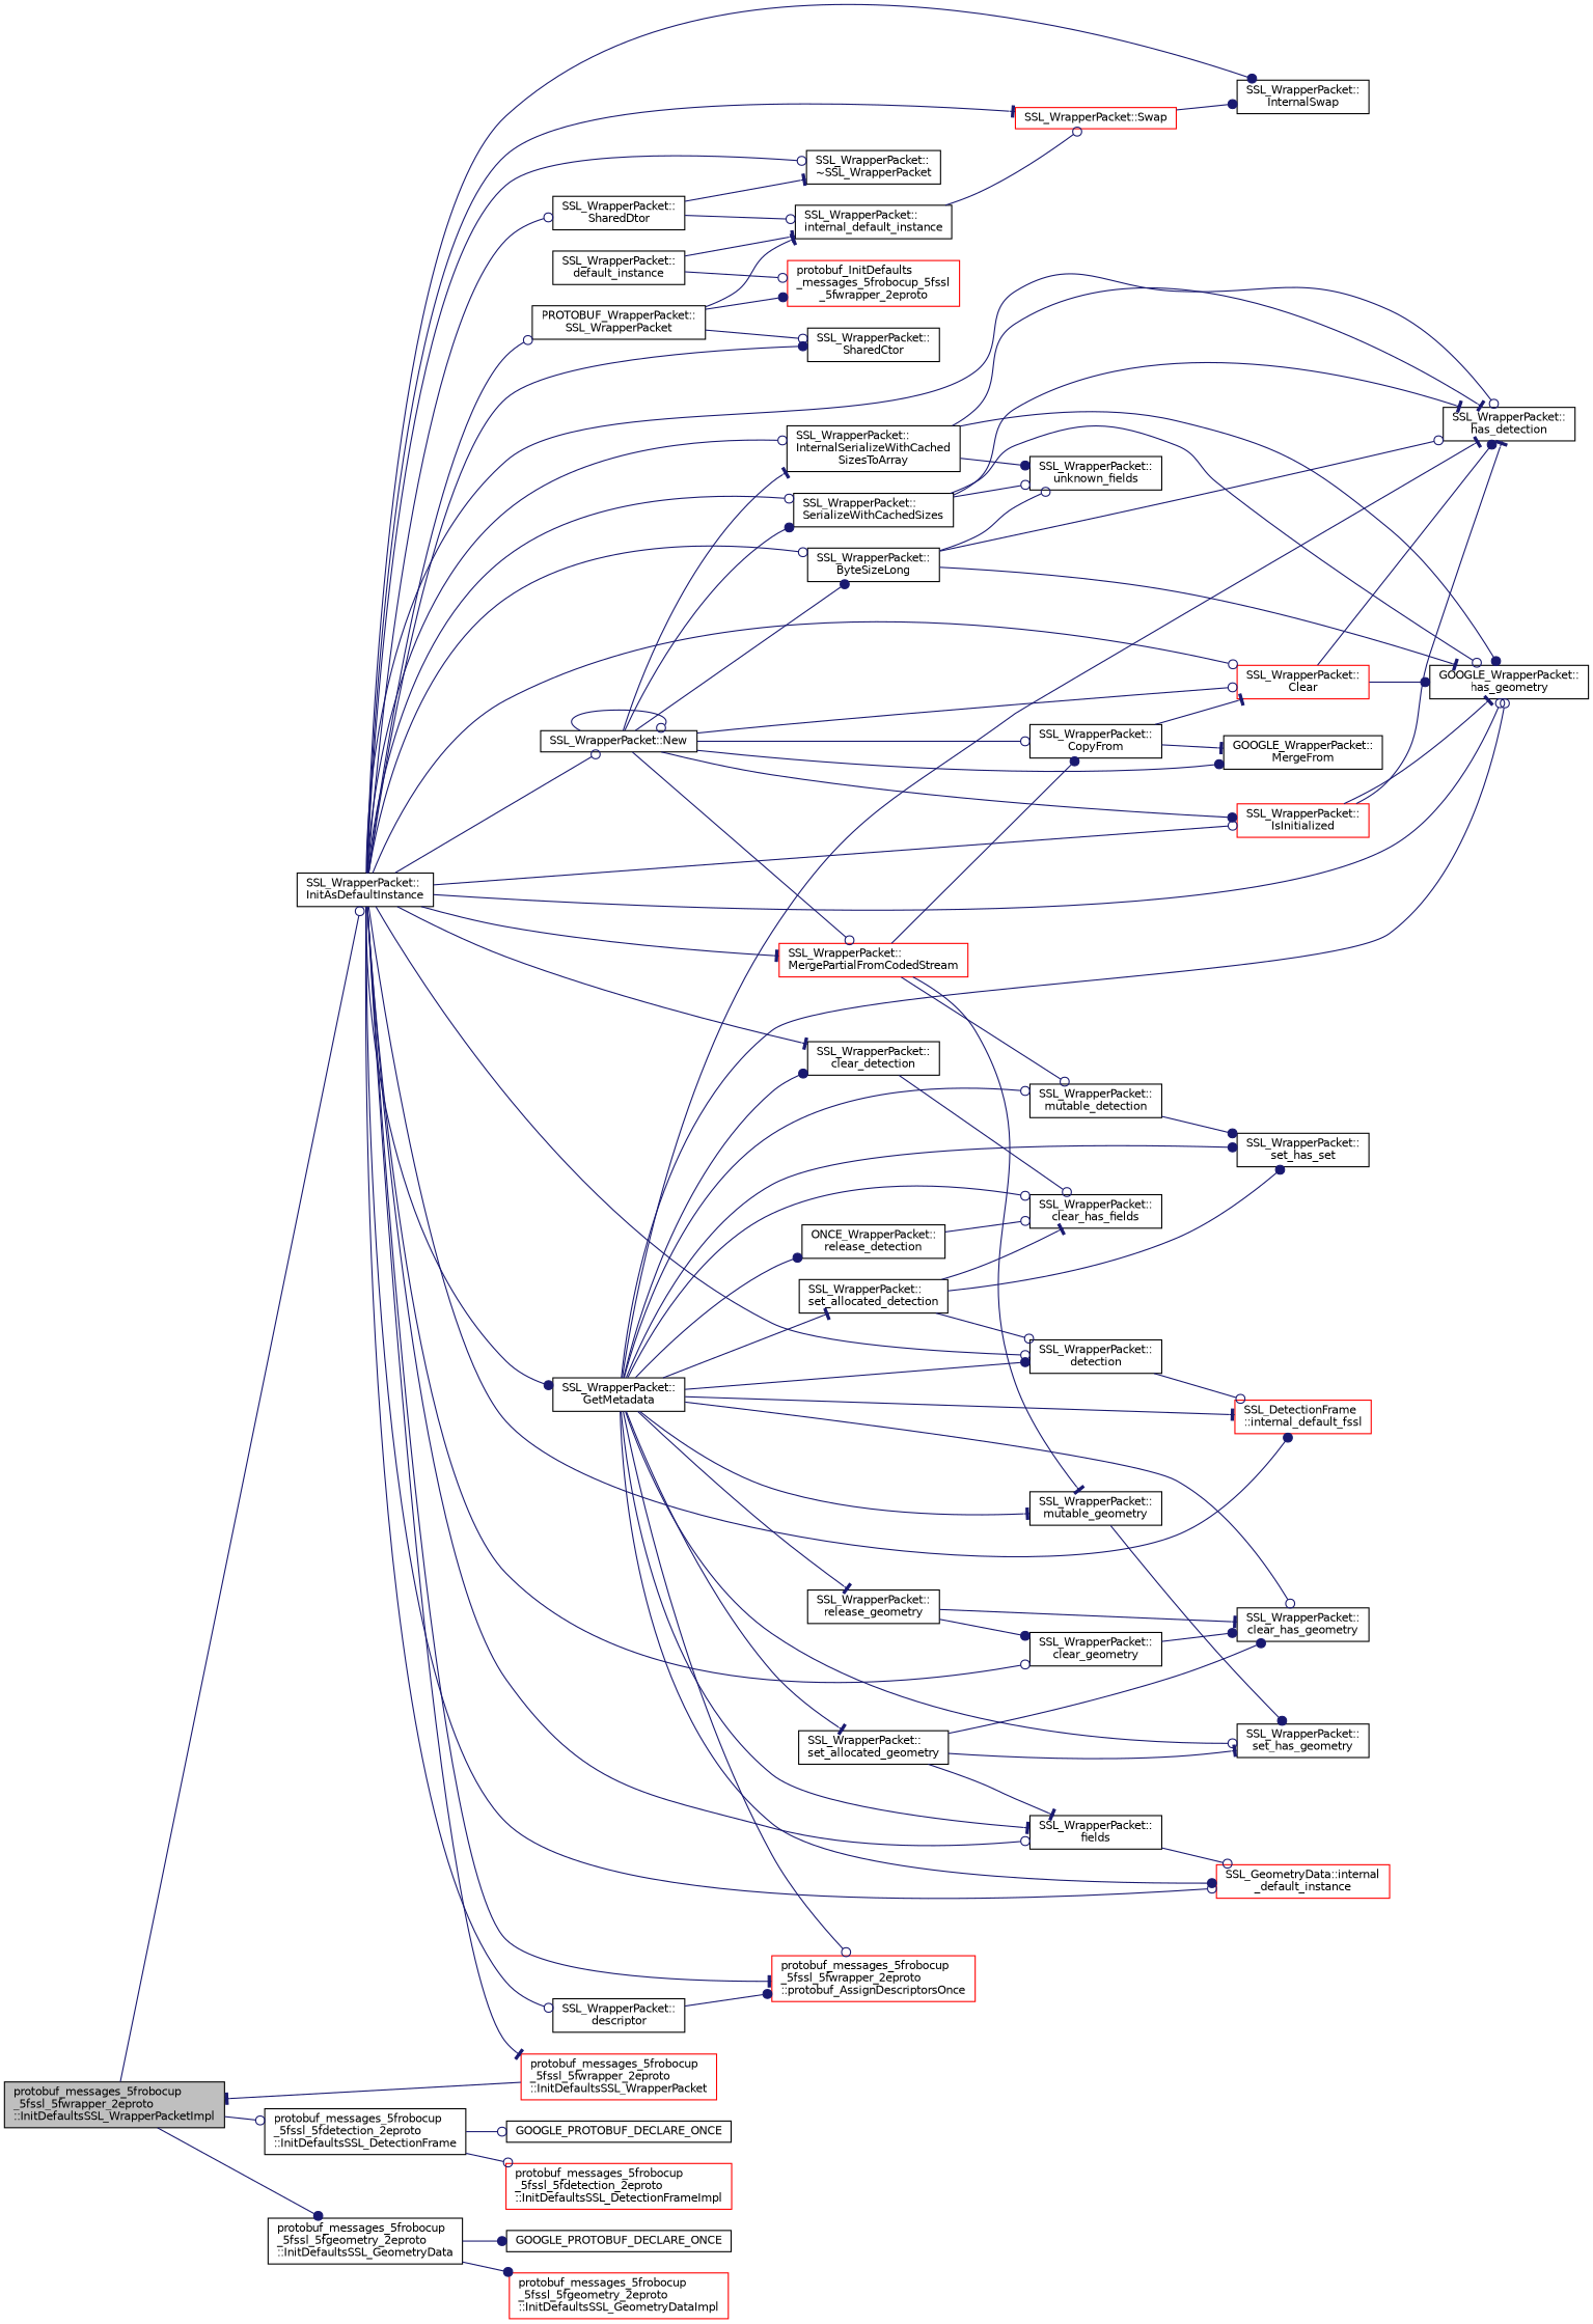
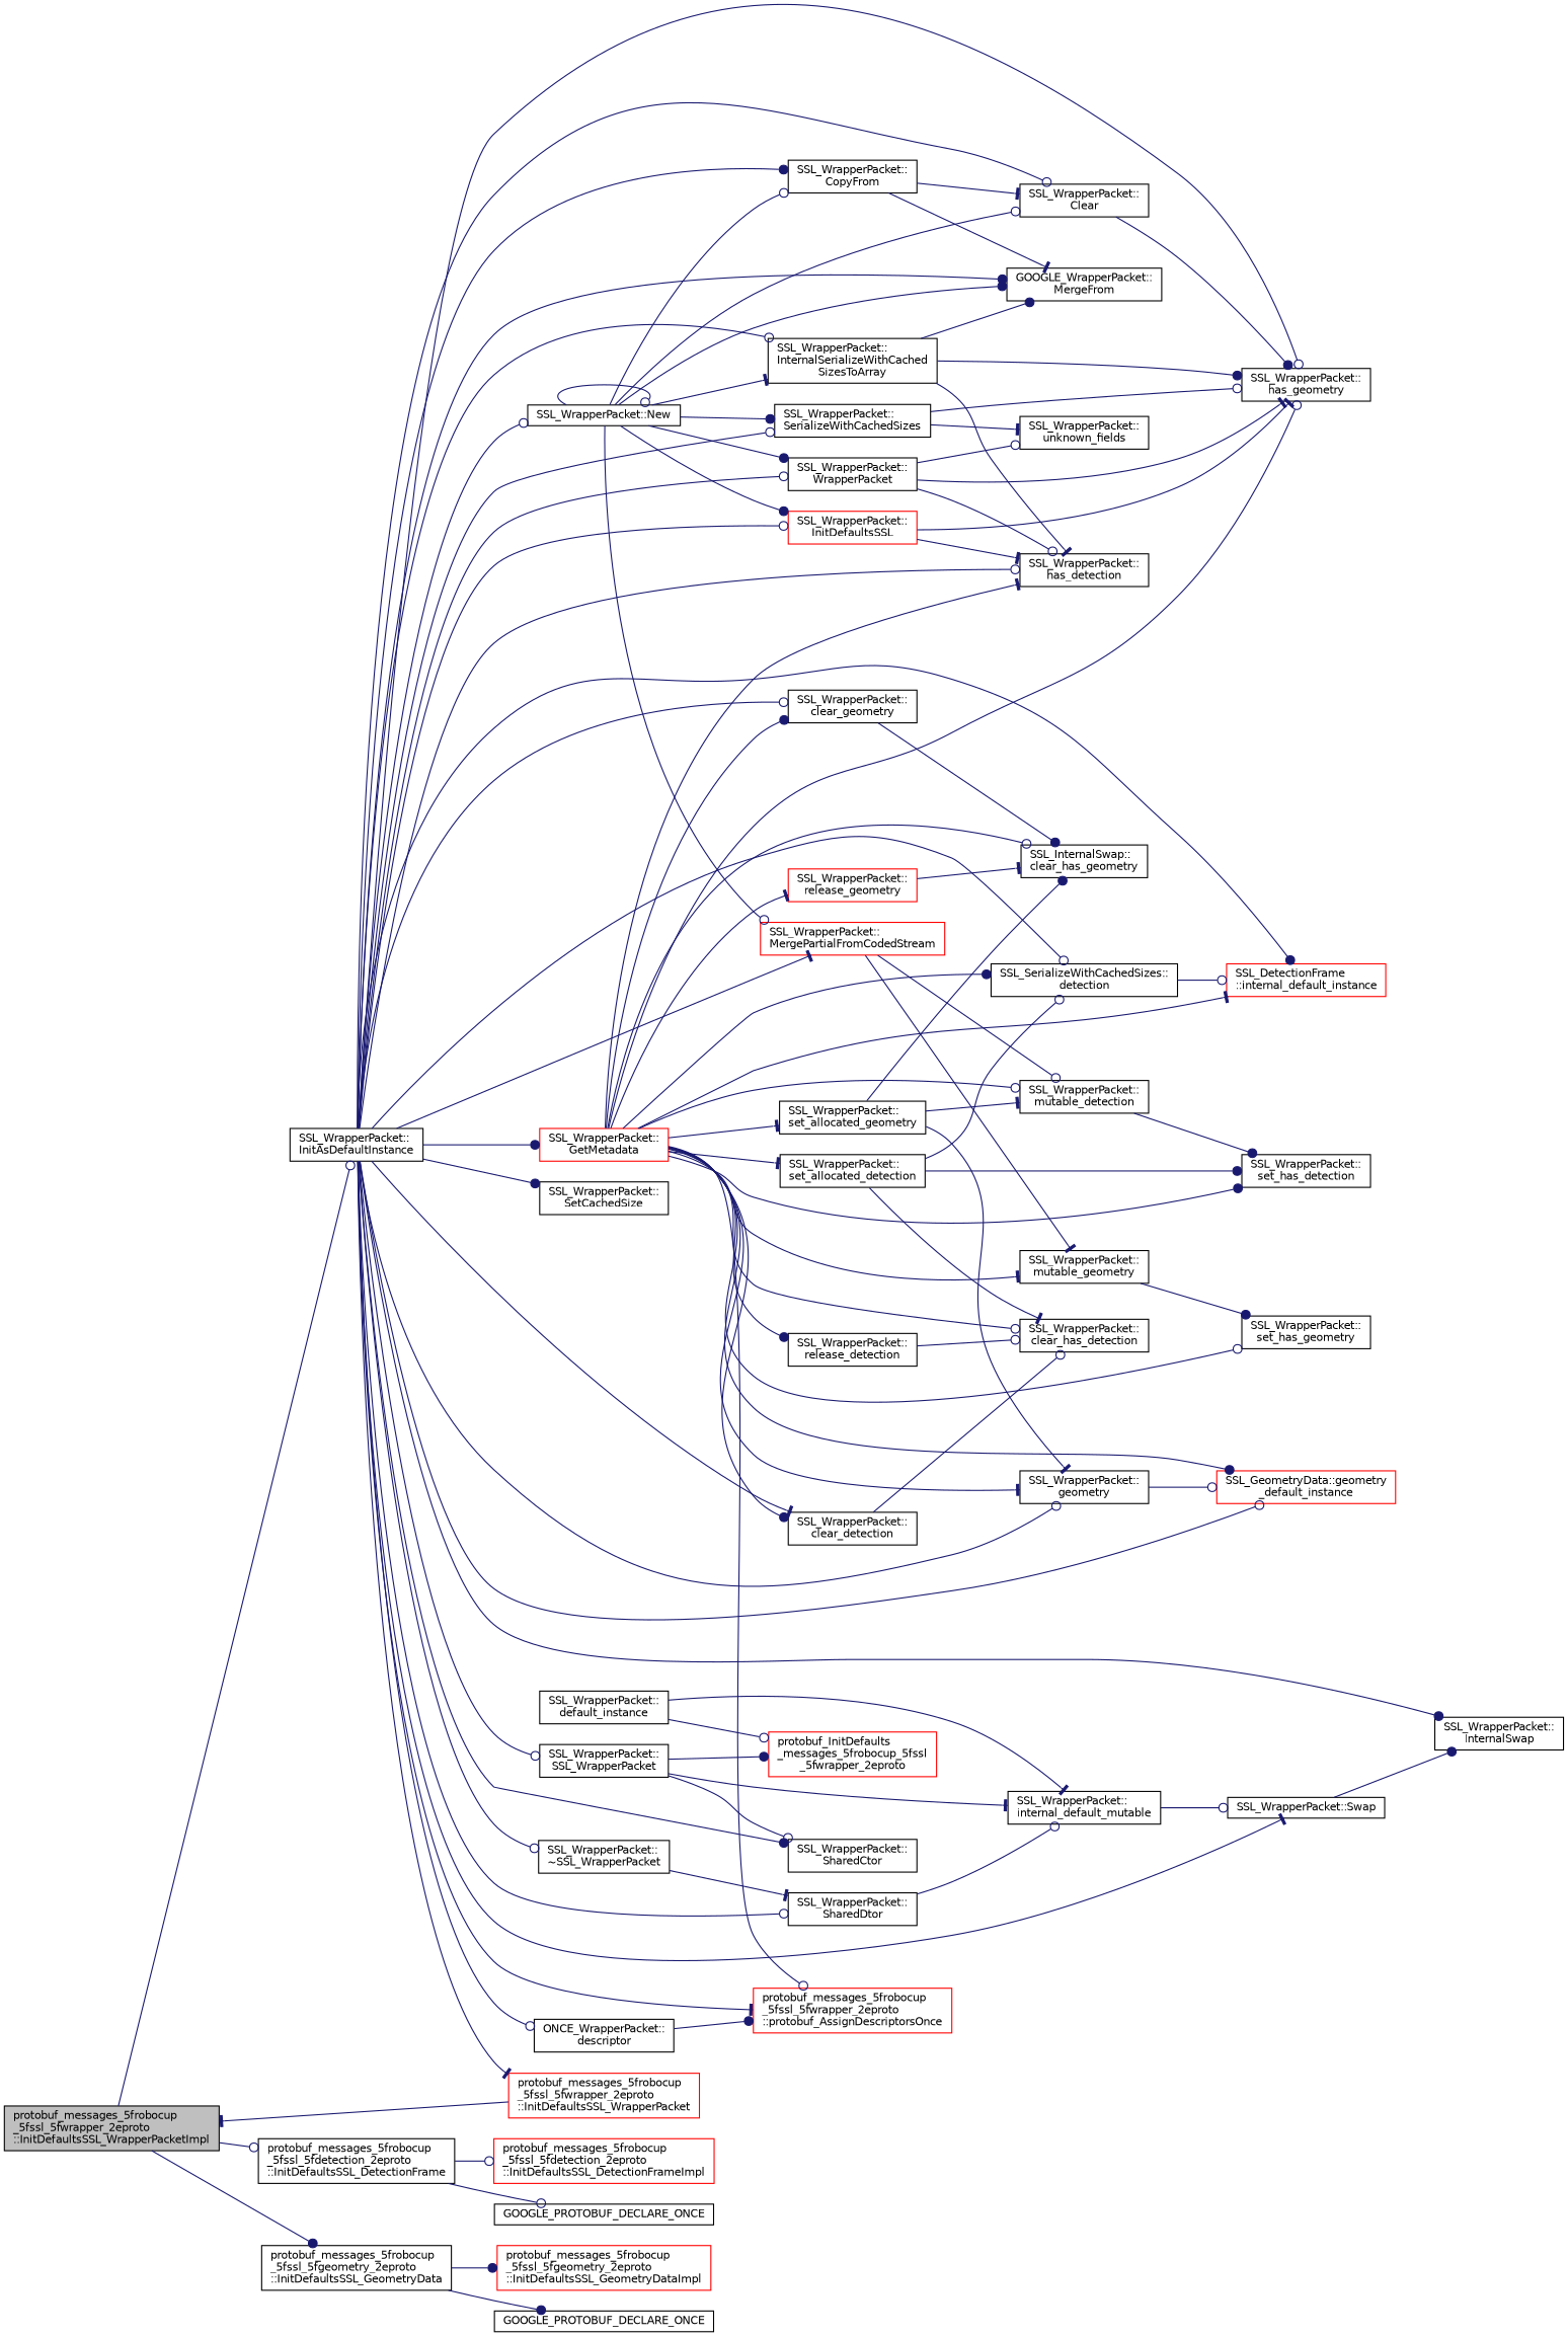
  digraph {
    rankdir=LR
    node [color=black fillcolor=white fontname=Helvetica fontsize=10 shape=record style=filled]
    edge [arrowhead=odot color=midnightblue fontname=Helvetica fontsize=10 labelfontname=Helvetica labelfontsize=10 style=solid]
    n1 [fillcolor=grey75 fontcolor=black height=0.2 label="protobuf_messages_5frobocup\l_5fssl_5fwrapper_2eproto\l::InitDefaultsSSL_WrapperPacketImpl" width=0.4]
    n2 [height=0.2 label="SSL_WrapperPacket::\lInitAsDefaultInstance" width=0.4]
    n3 [height=0.2 label="protobuf_messages_5frobocup\l_5fssl_5fdetection_2eproto\l::InitDefaultsSSL_DetectionFrame" width=0.4]
    n4 [height=0.2 label="protobuf_messages_5frobocup\l_5fssl_5fgeometry_2eproto\l::InitDefaultsSSL_GeometryData" width=0.4]
-   n5 [height=0.2 label="SSL_WrapperPacket::\lByteSizeLong" width=0.4]
+   n5 [height=0.2 label="SSL_WrapperPacket::\lWrapperPacket" width=0.4]
    n6 [height=0.2 label="SSL_WrapperPacket::\lhas_detection" width=0.4]
-   n7 [height=0.2 label="GOOGLE_WrapperPacket::\lhas_geometry" width=0.4]
-   n8 [color=red height=0.2 label="SSL_WrapperPacket::\lClear" width=0.4]
+   n7 [height=0.2 label="SSL_WrapperPacket::\lhas_geometry" width=0.4]
+   n8 [height=0.2 label="SSL_WrapperPacket::\lClear" width=0.4]
    n9 [height=0.2 label="SSL_WrapperPacket::\lclear_detection" width=0.4]
    n10 [height=0.2 label="SSL_WrapperPacket::\lclear_geometry" width=0.4]
    n11 [height=0.2 label="SSL_WrapperPacket::\lCopyFrom" width=0.4]
    n12 [height=0.2 label="GOOGLE_WrapperPacket::\lMergeFrom" width=0.4]
-   n13 [color=red height=0.2 label="SSL_WrapperPacket::Swap" width=0.4]
+   n13 [height=0.2 label="SSL_WrapperPacket::Swap" width=0.4]
    n14 [height=0.2 label="SSL_WrapperPacket::\lInternalSwap" width=0.4]
-   n15 [height=0.2 label="SSL_WrapperPacket::\ldescriptor" width=0.4]
+   n15 [height=0.2 label="ONCE_WrapperPacket::\ldescriptor" width=0.4]
    n16 [color=red height=0.2 label="protobuf_messages_5frobocup\l_5fssl_5fwrapper_2eproto\l::protobuf_AssignDescriptorsOnce" width=0.4]
-   n17 [height=0.2 label="SSL_WrapperPacket::\ldetection" width=0.4]
-   n18 [color=red height=0.2 label="SSL_DetectionFrame\l::internal_default_fssl" width=0.4]
-   n19 [height=0.2 label="SSL_WrapperPacket::\lfields" width=0.4]
-   n20 [color=red height=0.2 label="SSL_GeometryData::internal\l_default_instance" width=0.4]
-   n21 [height=0.2 label="SSL_WrapperPacket::\lGetMetadata" width=0.4]
+   n17 [height=0.2 label="SSL_SerializeWithCachedSizes::\ldetection" width=0.4]
+   n18 [color=red height=0.2 label="SSL_DetectionFrame\l::internal_default_instance" width=0.4]
+   n19 [height=0.2 label="SSL_WrapperPacket::\lgeometry" width=0.4]
+   n20 [color=red height=0.2 label="SSL_GeometryData::geometry\l_default_instance" width=0.4]
+   n21 [color=red height=0.2 label="SSL_WrapperPacket::\lGetMetadata" width=0.4]
    n22 [color=red height=0.2 label="protobuf_messages_5frobocup\l_5fssl_5fwrapper_2eproto\l::InitDefaultsSSL_WrapperPacket" width=0.4]
    n23 [height=0.2 label="SSL_WrapperPacket::\lInternalSerializeWithCached\lSizesToArray" width=0.4]
-   n24 [color=red height=0.2 label="SSL_WrapperPacket::\lIsInitialized" width=0.4]
+   n24 [color=red height=0.2 label="SSL_WrapperPacket::\lInitDefaultsSSL" width=0.4]
    n25 [color=red height=0.2 label="SSL_WrapperPacket::\lMergePartialFromCodedStream" width=0.4]
    n26 [height=0.2 label="SSL_WrapperPacket::New" width=0.4]
    n27 [height=0.2 label="SSL_WrapperPacket::\lSerializeWithCachedSizes" width=0.4]
+   n28 [height=0.2 label="SSL_WrapperPacket::\lSetCachedSize" width=0.4]
    n29 [height=0.2 label="SSL_WrapperPacket::\lSharedCtor" width=0.4]
    n30 [height=0.2 label="SSL_WrapperPacket::\lSharedDtor" width=0.4]
-   n31 [height=0.2 label="PROTOBUF_WrapperPacket::\lSSL_WrapperPacket" width=0.4]
+   n31 [height=0.2 label="SSL_WrapperPacket::\lSSL_WrapperPacket" width=0.4]
    n32 [height=0.2 label="SSL_WrapperPacket::\l~SSL_WrapperPacket" width=0.4]
    n33 [height=0.2 label=GOOGLE_PROTOBUF_DECLARE_ONCE width=0.4]
    n34 [color=red height=0.2 label="protobuf_messages_5frobocup\l_5fssl_5fdetection_2eproto\l::InitDefaultsSSL_DetectionFrameImpl" width=0.4]
    n35 [height=0.2 label=GOOGLE_PROTOBUF_DECLARE_ONCE width=0.4]
    n36 [color=red height=0.2 label="protobuf_messages_5frobocup\l_5fssl_5fgeometry_2eproto\l::InitDefaultsSSL_GeometryDataImpl" width=0.4]
    n37 [height=0.2 label="SSL_WrapperPacket::\lunknown_fields" width=0.4]
-   n38 [height=0.2 label="SSL_WrapperPacket::\lclear_has_fields" width=0.4]
-   n39 [height=0.2 label="SSL_WrapperPacket::\lclear_has_geometry" width=0.4]
+   n38 [height=0.2 label="SSL_WrapperPacket::\lclear_has_detection" width=0.4]
+   n39 [height=0.2 label="SSL_InternalSwap::\lclear_has_geometry" width=0.4]
    n40 [height=0.2 label="SSL_WrapperPacket::\ldefault_instance" width=0.4]
-   n41 [height=0.2 label="SSL_WrapperPacket::\linternal_default_instance" width=0.4]
+   n41 [height=0.2 label="SSL_WrapperPacket::\linternal_default_mutable" width=0.4]
    n42 [color=red height=0.2 label="protobuf_InitDefaults\l_messages_5frobocup_5fssl\l_5fwrapper_2eproto" width=0.4]
    n43 [height=0.2 label="SSL_WrapperPacket::\lmutable_detection" width=0.4]
-   n44 [height=0.2 label="SSL_WrapperPacket::\lset_has_set" width=0.4]
+   n44 [height=0.2 label="SSL_WrapperPacket::\lset_has_detection" width=0.4]
    n45 [height=0.2 label="SSL_WrapperPacket::\lmutable_geometry" width=0.4]
    n46 [height=0.2 label="SSL_WrapperPacket::\lset_has_geometry" width=0.4]
-   n47 [height=0.2 label="ONCE_WrapperPacket::\lrelease_detection" width=0.4]
-   n48 [height=0.2 label="SSL_WrapperPacket::\lrelease_geometry" width=0.4]
+   n47 [height=0.2 label="SSL_WrapperPacket::\lrelease_detection" width=0.4]
+   n48 [color=red height=0.2 label="SSL_WrapperPacket::\lrelease_geometry" width=0.4]
    n49 [height=0.2 label="SSL_WrapperPacket::\lset_allocated_detection" width=0.4]
    n50 [height=0.2 label="SSL_WrapperPacket::\lset_allocated_geometry" width=0.4]
    n1 -> n2
    n1 -> n3
    n1 -> n4 [arrowhead=dot]
    n2 -> n5
    n2 -> n6
    n2 -> n7
    n2 -> n8
    n2 -> n9 [arrowhead=tee]
    n2 -> n10
-   n25 -> n11 [arrowhead=dot]
+   n2 -> n11 [arrowhead=dot]
+   n2 -> n12 [arrowhead=dot]
    n2 -> n13 [arrowhead=tee]
    n2 -> n14 [arrowhead=dot]
    n2 -> n15
    n2 -> n16 [arrowhead=tee]
    n2 -> n17
    n2 -> n18 [arrowhead=dot]
    n2 -> n19
    n2 -> n20
    n2 -> n21 [arrowhead=dot]
    n2 -> n22 [arrowhead=tee]
    n2 -> n23
    n2 -> n24
    n2 -> n25 [arrowhead=tee]
    n2 -> n26
    n2 -> n27
+   n2 -> n28 [arrowhead=dot]
    n2 -> n29 [arrowhead=dot]
    n2 -> n30
    n2 -> n31
    n2 -> n32
    n3 -> n33
    n3 -> n34
    n4 -> n35 [arrowhead=dot]
    n4 -> n36 [arrowhead=dot]
    n5 -> n6
    n5 -> n7 [arrowhead=tee]
    n5 -> n37
-   n8 -> n6 [arrowhead=dot]
    n8 -> n7 [arrowhead=dot]
    n9 -> n38
    n10 -> n39 [arrowhead=dot]
    n11 -> n8 [arrowhead=tee]
    n11 -> n12 [arrowhead=tee]
    n13 -> n14 [arrowhead=dot]
    n15 -> n16 [arrowhead=dot]
    n17 -> n18
    n19 -> n20
    n21 -> n6 [arrowhead=tee]
    n21 -> n7
    n21 -> n9 [arrowhead=dot]
-   n48 -> n10 [arrowhead=dot]
+   n21 -> n10 [arrowhead=dot]
    n21 -> n16
    n21 -> n17 [arrowhead=dot]
    n21 -> n18 [arrowhead=tee]
    n21 -> n19 [arrowhead=tee]
    n21 -> n20 [arrowhead=dot]
    n21 -> n38
    n21 -> n39
    n21 -> n43
    n21 -> n44 [arrowhead=dot]
    n21 -> n45 [arrowhead=tee]
    n21 -> n46
    n21 -> n47 [arrowhead=dot]
    n21 -> n48 [arrowhead=tee]
    n21 -> n49 [arrowhead=tee]
    n21 -> n50 [arrowhead=tee]
    n22 -> n1 [arrowhead=tee]
    n23 -> n6 [arrowhead=tee]
    n23 -> n7 [arrowhead=dot]
-   n23 -> n37 [arrowhead=dot]
+   n23 -> n12 [arrowhead=dot]
    n24 -> n6 [arrowhead=tee]
    n24 -> n7 [arrowhead=tee]
    n25 -> n43
    n25 -> n45 [arrowhead=tee]
    n26 -> n5 [arrowhead=dot]
    n26 -> n8
    n26 -> n11
    n26 -> n12 [arrowhead=dot]
    n26 -> n23 [arrowhead=tee]
    n26 -> n24 [arrowhead=dot]
    n26 -> n25
    n26 -> n26
    n26 -> n27 [arrowhead=dot]
-   n27 -> n6 [arrowhead=tee]
    n27 -> n7
-   n27 -> n37
+   n27 -> n37 [arrowhead=tee]
    n30 -> n41
    n31 -> n29
    n31 -> n41 [arrowhead=tee]
    n31 -> n42 [arrowhead=dot]
-   n30 -> n32 [arrowhead=tee]
+   n32 -> n30 [arrowhead=tee]
    n40 -> n41 [arrowhead=tee]
    n40 -> n42
    n41 -> n13
    n43 -> n44 [arrowhead=dot]
    n45 -> n46 [arrowhead=dot]
    n47 -> n38
    n48 -> n39 [arrowhead=tee]
    n49 -> n17
    n49 -> n38 [arrowhead=tee]
    n49 -> n44 [arrowhead=dot]
    n50 -> n19 [arrowhead=tee]
    n50 -> n39 [arrowhead=dot]
-   n50 -> n46 [arrowhead=tee]
+   n50 -> n43 [arrowhead=tee]
  }
